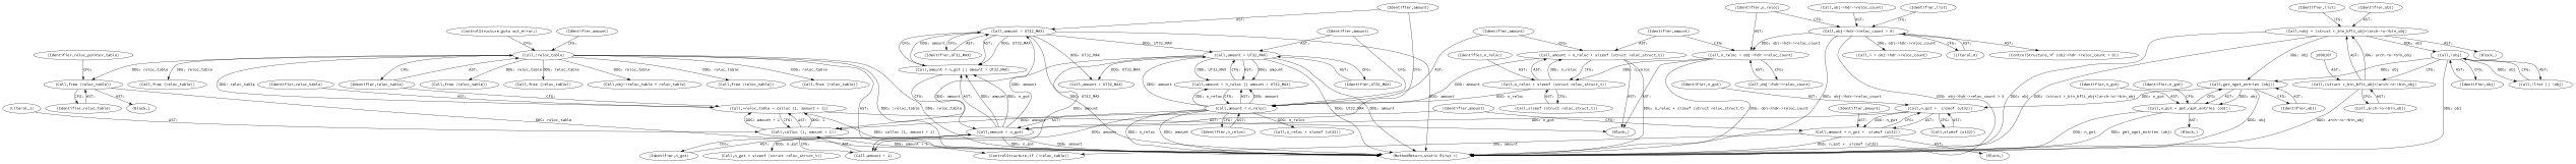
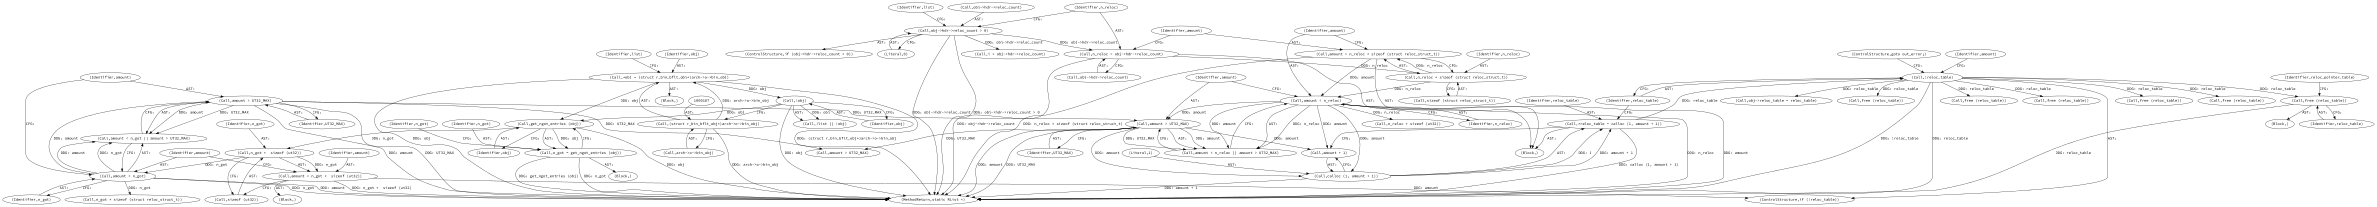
  digraph {
    fontname="Source Code Pro"
    node [fontname="Source Code Pro"]
    edge [fontname="Source Code Pro"]
    n1 [label="(Call,free (reloc_table))"]
    n2 [label="(Identifier,reloc_table)"]
    n3 [label="(Block,)"]
    n4 [label="(MethodReturn,static RList *)"]
    n5 [label="(Call,!reloc_table)"]
    n6 [label="(Identifier,reloc_table)"]
    n7 [label="(ControlStructure,if (!reloc_table))"]
    n8 [label="(Call,free (reloc_table))"]
    n9 [label="(Call,free (reloc_table))"]
    n10 [label="(Call,obj->reloc_table = reloc_table)"]
    n11 [label="(Call,free (reloc_table))"]
    n12 [label="(Call,free (reloc_table))"]
    n13 [label="(Call,free (reloc_table))"]
    n14 [label="(Call,*reloc_table = calloc (1, amount + 1))"]
    n15 [label="(Call,calloc (1, amount + 1))"]
    n16 [label="(Block,)"]
    n17 [label="(Call,amount + 1)"]
    n18 [label="(Call,amount > UT32_MAX)"]
    n19 [label="(Identifier,UT32_MAX)"]
    n20 [label="(Call,amount < n_reloc || amount > UT32_MAX)"]
    n21 [label="(Call,amount > UT32_MAX)"]
    n22 [label="(Call,amount < n_reloc)"]
    n23 [label="(Call,n_reloc * sizeof (ut32))"]
    n24 [label="(Identifier,n_reloc)"]
    n25 [label="(Call,amount = n_reloc * sizeof (struct reloc_struct_t))"]
    n26 [label="(Call,n_reloc * sizeof (struct reloc_struct_t))"]
    n27 [label="(Call,sizeof (struct reloc_struct_t))"]
    n28 [label="(Call,n_reloc = obj->hdr->reloc_count)"]
    n29 [label="(Call,obj->hdr->reloc_count)"]
    n30 [label="(Call,obj->hdr->reloc_count > 0)"]
    n31 [label="(Call,i < obj->hdr->reloc_count)"]
    n32 [label="(Literal,0)"]
    n33 [label="(ControlStructure,if (obj->hdr->reloc_count > 0))"]
    n34 [label="(Call,amount > UT32_MAX)"]
    n35 [label="(Identifier,UT32_MAX)"]
    n36 [label="(Call,amount < n_got || amount > UT32_MAX)"]
    n37 [label="(Call,amount < n_got)"]
    n38 [label="(Identifier,n_got)"]
    n39 [label="(Call,n_got * sizeof (struct reloc_struct_t))"]
    n40 [label="(Call,amount = n_got *  sizeof (ut32))"]
    n41 [label="(Call,n_got *  sizeof (ut32))"]
    n42 [label="(Block,)"]
    n43 [label="(Call,sizeof (ut32))"]
    n44 [label="(Call,n_got = get_ngot_entries (obj))"]
    n45 [label="(Call,get_ngot_entries (obj))"]
    n46 [label="(Block,)"]
    n47 [label="(Identifier,obj)"]
    n48 [label="(Call,*obj = (struct r_bin_bflt_obj*)arch->o->bin_obj)"]
    n49 [label="(Call,!obj)"]
    n50 [label="(Block,)"]
    n51 [label="(Call,(struct r_bin_bflt_obj*)arch->o->bin_obj)"]
    n52 [label="(Call,arch->o->bin_obj)"]
    n53 [label="(Identifier,obj)"]
    n54 [label="(Call,!list || !obj)"]
    n55 [label="(ControlStructure,goto out_error;)"]
    n56 [label="(Identifier,list)"]
    n57 [label="(Identifier,reloc_pointer_table)"]
    n58 [label="(Literal,1)"]
    n59 [label="(Identifier,amount)"]
    n60 [label="(Call,obj->hdr->reloc_count)"]
    n61 [label="(Identifier,amount)"]
    n62 [label="(Identifier,amount)"]
    n63 [label="(Identifier,n_reloc)"]
    n64 [label="(Identifier,amount)"]
    n65 [label="(Identifier,n_reloc)"]
    n66 [label="(Identifier,amount)"]
    n67 [label="(Identifier,n_got)"]
    n68 [label="(Identifier,amount)"]
    n69 [label="(Identifier,n_got)"]
    n70 [label="(Identifier,list)"]
    n71 [label="(Identifier,amount)"]
    n72 [label="(Identifier,n_got)"]
    n73 [label="(Identifier,reloc_table)"]
    n74 [label="(Identifier,obj)"]
    1000107
    n1 -> n2 [label="CFG: "]
    n1 -> n3 [label="AST: "]
    n1 -> n4 [label="DDG: reloc_table"]
    n2 -> n1 [label="AST: "]
    n5 -> n1 [label="DDG: reloc_table"]
    n5 -> n4 [label="DDG: !reloc_table"]
    n5 -> n4 [label="DDG: reloc_table"]
    n5 -> n6 [label="CFG: "]
    n5 -> n7 [label="AST: "]
    n5 -> n8 [label="DDG: reloc_table"]
    n5 -> n9 [label="DDG: reloc_table"]
    n5 -> n10 [label="DDG: reloc_table"]
    n5 -> n11 [label="DDG: reloc_table"]
    n5 -> n12 [label="DDG: reloc_table"]
    n5 -> n13 [label="DDG: reloc_table"]
    n6 -> n5 [label="AST: "]
    n6 -> n14 [label="CFG: "]
    n14 -> n4 [label="DDG: calloc (1, amount + 1)"]
    n14 -> n5 [label="DDG: reloc_table"]
-   n14 -> n15 [label="CFG: "]
+   n14 -> n17 [label="CFG: "]
    n14 -> n16 [label="AST: "]
    n15 -> n4 [label="DDG: amount + 1"]
    n15 -> n14 [label="AST: "]
    n15 -> n14 [label="DDG: 1"]
    n15 -> n14 [label="DDG: amount + 1"]
    n15 -> n17 [label="CFG: "]
    n17 -> n15 [label="AST: "]
    n18 -> n4 [label="DDG: UT32_MAX"]
    n18 -> n4 [label="DDG: amount"]
    n18 -> n15 [label="DDG: amount"]
    n18 -> n17 [label="DDG: amount"]
    n18 -> n19 [label="CFG: "]
    n18 -> n20 [label="AST: "]
    n18 -> n20 [label="DDG: amount"]
    n18 -> n20 [label="DDG: UT32_MAX"]
    n18 -> n21 [label="DDG: UT32_MAX"]
    n19 -> n18 [label="AST: "]
    n20 -> n18 [label="CFG: "]
    n20 -> n22 [label="CFG: "]
    n22 -> n4 [label="DDG: n_reloc"]
    n22 -> n4 [label="DDG: amount"]
    n22 -> n15 [label="DDG: amount"]
    n22 -> n17 [label="DDG: amount"]
    n22 -> n18 [label="DDG: amount"]
    n22 -> n20 [label="AST: "]
    n22 -> n20 [label="DDG: amount"]
    n22 -> n20 [label="DDG: n_reloc"]
    n22 -> n23 [label="DDG: n_reloc"]
    n22 -> n24 [label="CFG: "]
    n24 -> n22 [label="AST: "]
    n25 -> n4 [label="DDG: n_reloc * sizeof (struct reloc_struct_t)"]
    n25 -> n16 [label="AST: "]
    n25 -> n22 [label="DDG: amount"]
    n25 -> n26 [label="CFG: "]
    n26 -> n22 [label="DDG: n_reloc"]
    n26 -> n25 [label="AST: "]
    n26 -> n25 [label="DDG: n_reloc"]
    n26 -> n27 [label="CFG: "]
    n27 -> n26 [label="AST: "]
    n28 -> n4 [label="DDG: obj->hdr->reloc_count"]
    n28 -> n16 [label="AST: "]
    n28 -> n26 [label="DDG: n_reloc"]
    n28 -> n29 [label="CFG: "]
    n29 -> n28 [label="AST: "]
    n30 -> n4 [label="DDG: obj->hdr->reloc_count"]
    n30 -> n4 [label="DDG: obj->hdr->reloc_count > 0"]
    n30 -> n28 [label="DDG: obj->hdr->reloc_count"]
    n30 -> n31 [label="DDG: obj->hdr->reloc_count"]
    n30 -> n32 [label="CFG: "]
    n30 -> n33 [label="AST: "]
    n32 -> n30 [label="AST: "]
    n34 -> n4 [label="DDG: UT32_MAX"]
    n34 -> n4 [label="DDG: amount"]
    n34 -> n18 [label="DDG: UT32_MAX"]
    n34 -> n21 [label="DDG: UT32_MAX"]
    n34 -> n35 [label="CFG: "]
    n34 -> n36 [label="AST: "]
    n34 -> n36 [label="DDG: amount"]
    n34 -> n36 [label="DDG: UT32_MAX"]
    n35 -> n34 [label="AST: "]
    n36 -> n34 [label="CFG: "]
    n36 -> n37 [label="CFG: "]
    n37 -> n4 [label="DDG: amount"]
    n37 -> n4 [label="DDG: n_got"]
    n37 -> n34 [label="DDG: amount"]
    n37 -> n36 [label="AST: "]
    n37 -> n36 [label="DDG: amount"]
    n37 -> n36 [label="DDG: n_got"]
    n37 -> n38 [label="CFG: "]
    n37 -> n39 [label="DDG: n_got"]
    n38 -> n37 [label="AST: "]
    n40 -> n4 [label="DDG: n_got *  sizeof (ut32)"]
    n40 -> n7 [label="DDG: amount"]
-   n40 -> n41 [label="CFG: "]
+   n40 -> n43 [label="CFG: "]
    n40 -> n42 [label="AST: "]
    n41 -> n37 [label="DDG: n_got"]
    n41 -> n40 [label="AST: "]
    n41 -> n40 [label="DDG: n_got"]
    n41 -> n43 [label="CFG: "]
    n43 -> n41 [label="AST: "]
    n44 -> n4 [label="DDG: n_got"]
    n44 -> n4 [label="DDG: get_ngot_entries (obj)"]
    n44 -> n45 [label="CFG: "]
    n44 -> n46 [label="AST: "]
    n45 -> n4 [label="DDG: obj"]
    n45 -> n41 [label="DDG: n_got"]
    n45 -> n44 [label="AST: "]
    n45 -> n44 [label="DDG: obj"]
    n45 -> n47 [label="CFG: "]
    n47 -> n45 [label="AST: "]
    n48 -> n4 [label="DDG: obj"]
    n48 -> n4 [label="DDG: (struct r_bin_bflt_obj*)arch->o->bin_obj"]
    n48 -> n45 [label="DDG: obj"]
    n48 -> n49 [label="DDG: obj"]
    n48 -> n50 [label="AST: "]
    n49 -> n4 [label="DDG: obj"]
    n49 -> n45 [label="DDG: obj"]
    n49 -> n51 [label="CFG: "]
    n49 -> n53 [label="CFG: "]
    n49 -> n54 [label="AST: "]
    n49 -> n54 [label="DDG: obj"]
    n51 -> n4 [label="DDG: arch->o->bin_obj"]
    n51 -> n48 [label="AST: "]
    n51 -> n48 [label="DDG: arch->o->bin_obj"]
    n51 -> n52 [label="CFG: "]
    n52 -> n51 [label="AST: "]
    n53 -> n49 [label="AST: "]
-   n54 -> n49 [label="CFG: "]
    n55 -> n5 [label="CFG: "]
    n56 -> n30 [label="CFG: "]
    n57 -> n1 [label="CFG: "]
    n58 -> n15 [label="AST: "]
    n59 -> n18 [label="AST: "]
    n59 -> n22 [label="CFG: "]
    n60 -> n30 [label="AST: "]
    n61 -> n22 [label="AST: "]
    n61 -> n25 [label="CFG: "]
    n62 -> n37 [label="AST: "]
    n62 -> n40 [label="CFG: "]
    n63 -> n26 [label="AST: "]
    n64 -> n25 [label="AST: "]
    n64 -> n28 [label="CFG: "]
    n65 -> n28 [label="AST: "]
    n65 -> n30 [label="CFG: "]
    n66 -> n34 [label="AST: "]
    n66 -> n37 [label="CFG: "]
    n67 -> n44 [label="CFG: "]
    n68 -> n5 [label="CFG: "]
    n69 -> n41 [label="AST: "]
    n70 -> n48 [label="CFG: "]
    n71 -> n40 [label="AST: "]
    n72 -> n44 [label="AST: "]
    n73 -> n14 [label="AST: "]
    n74 -> n48 [label="AST: "]
    1000107 -> n51 [label="AST: "]
  }
